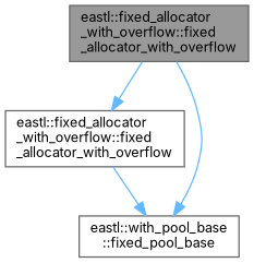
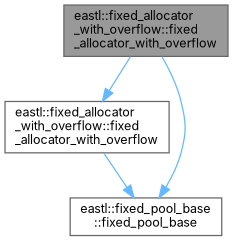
  digraph {
    rankdir=TB
    fontname=Inter
    node [color=grey40 fillcolor=white fontname=Inter fontsize=10 shape=box style=filled]
    edge [color=steelblue1 fontname=Inter fontsize=10 labelfontname=Helvetica labelfontsize=10 style=solid]
    n1 [color=gray40 fillcolor=grey60 fontcolor=black height=0.2 label="eastl::fixed_allocator\l_with_overflow::fixed\l_allocator_with_overflow" width=0.4]
    n2 [height=0.2 label="eastl::fixed_allocator\l_with_overflow::fixed\l_allocator_with_overflow" width=0.4]
-   n3 [height=0.2 label="eastl::with_pool_base\l::fixed_pool_base" width=0.4]
+   n3 [height=0.2 label="eastl::fixed_pool_base\l::fixed_pool_base" width=0.4]
    n1 -> n2
    n1 -> n3
    n2 -> n3
  }
